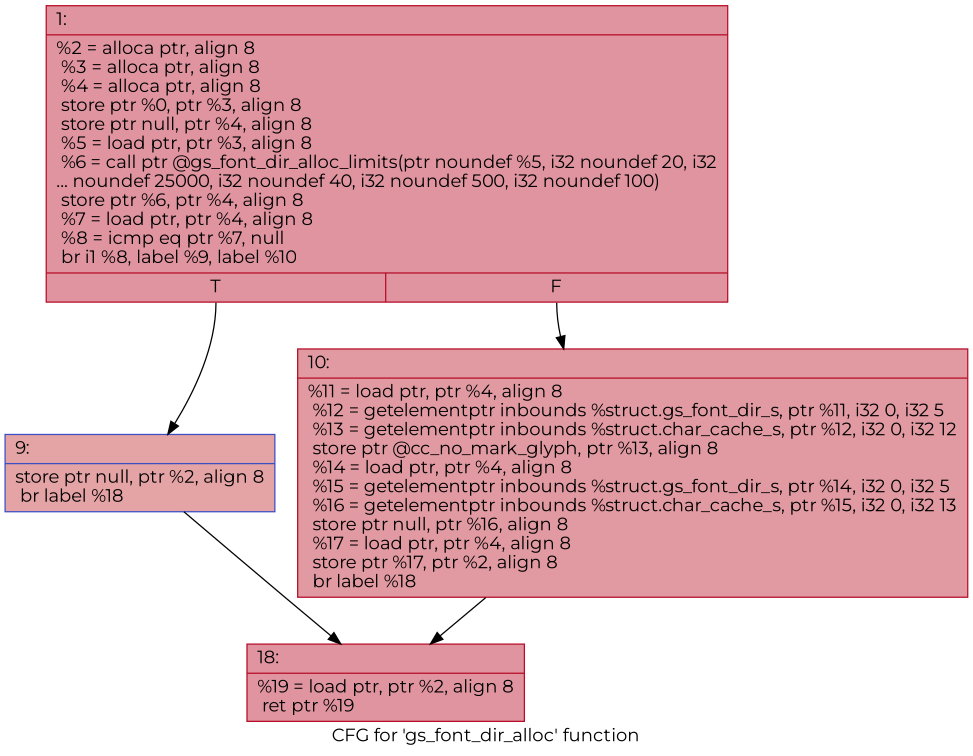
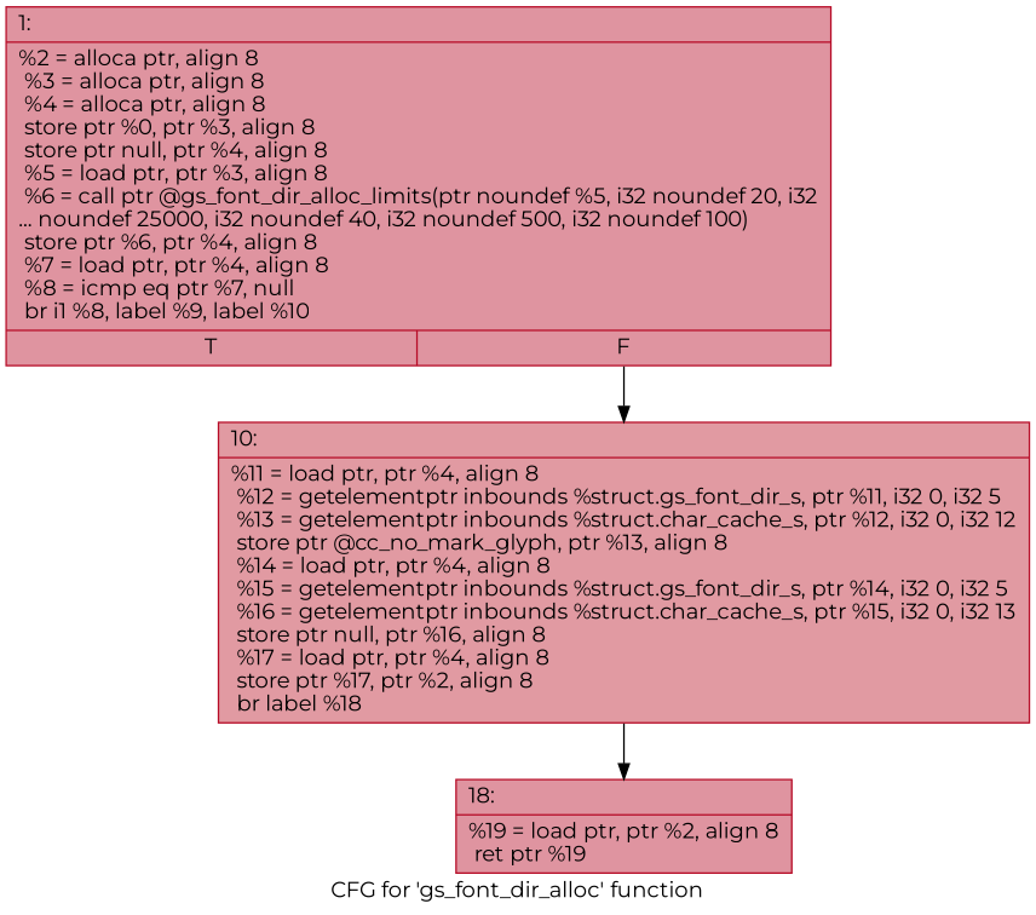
  digraph {
    label="CFG for 'gs_font_dir_alloc' function"
    fontname=Montserrat
    node [color="#b70d28ff" fillcolor="#b70d2870" fontname=Montserrat shape=record style=filled]
    edge [fontname=Montserrat]
    n1 [label="{1:\l|  %2 = alloca ptr, align 8\l  %3 = alloca ptr, align 8\l  %4 = alloca ptr, align 8\l  store ptr %0, ptr %3, align 8\l  store ptr null, ptr %4, align 8\l  %5 = load ptr, ptr %3, align 8\l  %6 = call ptr @gs_font_dir_alloc_limits(ptr noundef %5, i32 noundef 20, i32\l... noundef 25000, i32 noundef 40, i32 noundef 500, i32 noundef 100)\l  store ptr %6, ptr %4, align 8\l  %7 = load ptr, ptr %4, align 8\l  %8 = icmp eq ptr %7, null\l  br i1 %8, label %9, label %10\l|{<s0>T|<s1>F}}"]
-   n2 [color="#3d50c3ff" fillcolor="#c32e3170" label="{9:\l|  store ptr null, ptr %2, align 8\l  br label %18\l}"]
    n3 [fillcolor="#bb1b2c70" label="{10:\l|  %11 = load ptr, ptr %4, align 8\l  %12 = getelementptr inbounds %struct.gs_font_dir_s, ptr %11, i32 0, i32 5\l  %13 = getelementptr inbounds %struct.char_cache_s, ptr %12, i32 0, i32 12\l  store ptr @cc_no_mark_glyph, ptr %13, align 8\l  %14 = load ptr, ptr %4, align 8\l  %15 = getelementptr inbounds %struct.gs_font_dir_s, ptr %14, i32 0, i32 5\l  %16 = getelementptr inbounds %struct.char_cache_s, ptr %15, i32 0, i32 13\l  store ptr null, ptr %16, align 8\l  %17 = load ptr, ptr %4, align 8\l  store ptr %17, ptr %2, align 8\l  br label %18\l}"]
    n4 [label="{18:\l|  %19 = load ptr, ptr %2, align 8\l  ret ptr %19\l}"]
-   n1 -> n2 [tailport=s0]
    n1 -> n3 [tailport=s1]
-   n2 -> n4
    n3 -> n4
  }
